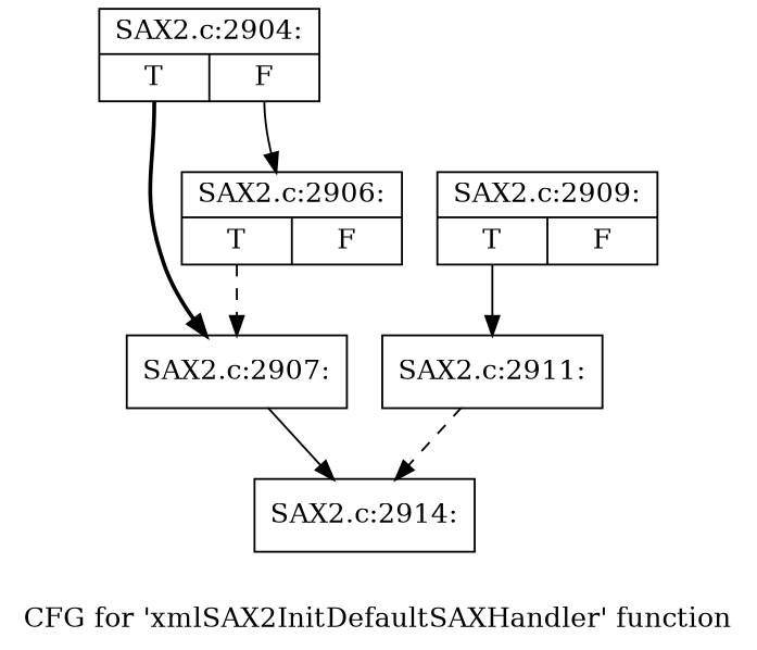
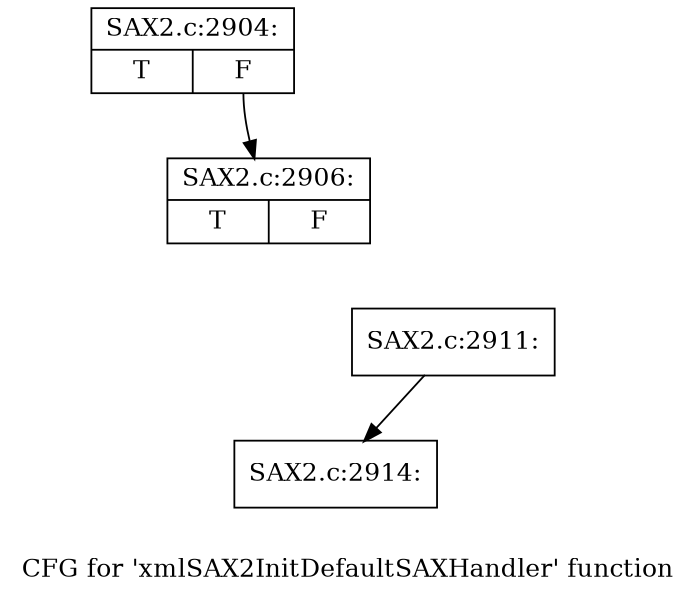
  digraph {
    label="CFG for 'xmlSAX2InitDefaultSAXHandler' function"
    node [shape=record]
    edge [style=solid tailport=s0]
    n1 [label="{SAX2.c:2904:|{<s0>T|<s1>F}}"]
-   n2 [label="{SAX2.c:2907:}"]
    n3 [label="{SAX2.c:2906:|{<s0>T|<s1>F}}"]
    n4 [label="{SAX2.c:2914:}"]
-   n5 [label="{SAX2.c:2909:|{<s0>T|<s1>F}}"]
    n6 [label="{SAX2.c:2911:}"]
-   n1 -> n2 [style=bold]
    n1 -> n3 [tailport=s1]
-   n2 -> n4 [tailport=""]
-   n3 -> n2 [style=dashed]
-   n5 -> n6
-   n6 -> n4 [style=dashed tailport=""]
+   n6 -> n4 [tailport=""]
  }
